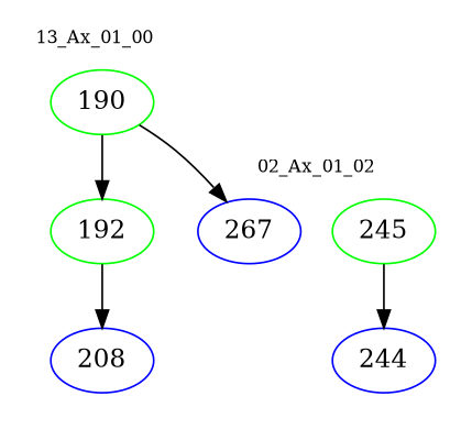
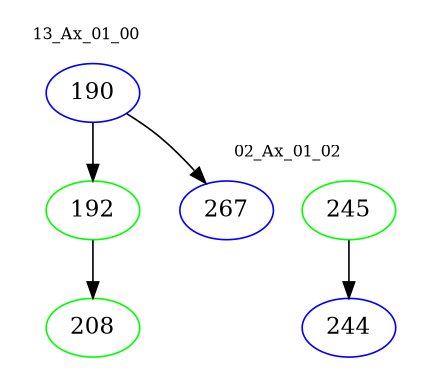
  digraph {
    node [color=green]
    edge [color=black]
-   n1 [label=190]
+   n1 [color=blue label=190]
    n2 [label=192]
-   n3 [color=blue label=208]
+   n3 [label=208]
    n4 [label=245]
    n5 [color=blue label=244]
    n6 [color=blue label=267]
    subgraph cluster_1 {
      color=white
      fontsize=10
      label="13_Ax_01_00"
      n1
      n2
      n3
    }
    subgraph cluster_2 {
      color=white
      fontsize=10
      label="02_Ax_01_02"
      n4
      n5
      n6
    }
    n1 -> n2
    n1 -> n6
    n2 -> n3
    n4 -> n5
  }
